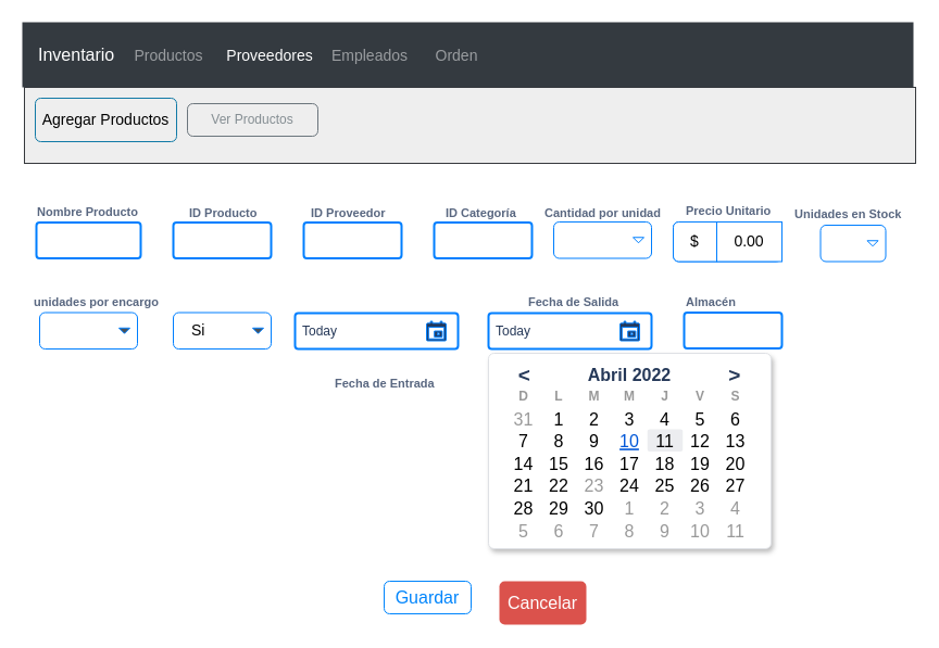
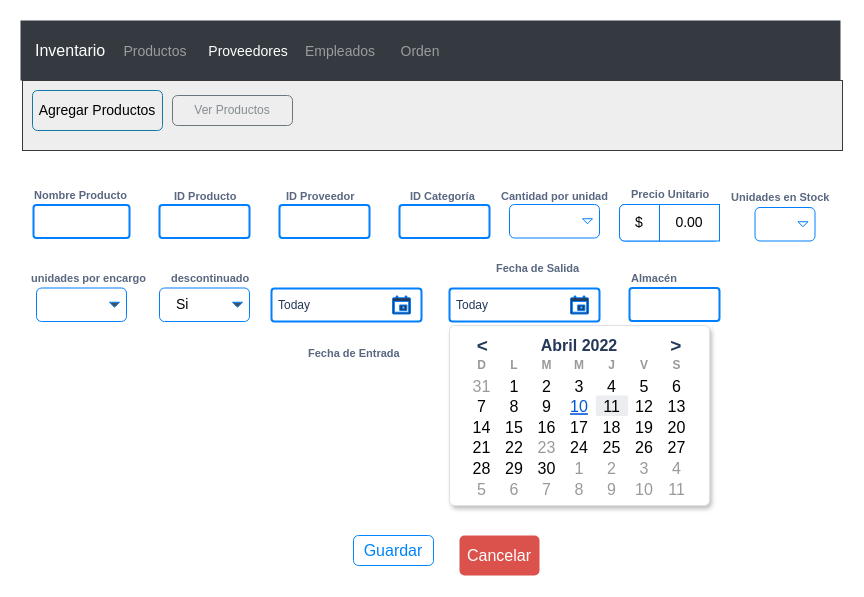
  <mxCell id="0" style=";html=1;" />
  <mxCell id="1" style=";html=1;" parent="0" />
  <mxCell id="2" value="Cancelar" style="html=1;shadow=0;dashed=0;shape=mxgraph.bootstrap.rrect;align=center;rSize=5;strokeColor=none;fillColor=#DB524C;fontColor=#ffffff;fontSize=16;whiteSpace=wrap;rounded=0;" parent="1" vertex="1"><mxGeometry x="459" y="535" width="80" height="40" as="geometry" /></mxCell>
  <mxCell id="3" value="Today" style="rounded=1;arcSize=9;fillColor=#ffffff;align=left;spacingLeft=5;strokeColor=#007FFF;html=1;strokeWidth=2;fontColor=#253858;fontSize=12" parent="1" vertex="1"><mxGeometry x="271" y="288" width="150" height="33" as="geometry" /></mxCell>
  <mxCell id="4" value="" style="shape=mxgraph.gmdl.calendar;fillColor=#253858;strokeColor=#007FFF;" parent="3" vertex="1"><mxGeometry x="1" y="0.5" width="18" height="18" relative="1" as="geometry"><mxPoint x="-29" y="-9" as="offset" /></mxGeometry></mxCell>
  <mxCell id="5" value="" style="shape=mxgraph.mockup.forms.rrect;rSize=5;strokeColor=#DFE1E5;fillColor=#ffffff;shadow=1" parent="1" vertex="1"><mxGeometry x="449" y="325" width="260" height="180" as="geometry" /></mxCell>
  <mxCell id="6" value="Abril 2022" style="strokeColor=none;fillColor=none;fontColor=#253858;fontSize=16;fontStyle=1" parent="5" vertex="1"><mxGeometry x="48.75" y="8.229" width="162.5" height="20.571" as="geometry" /></mxCell>
  <mxCell id="7" value="&lt;" style="strokeColor=none;fillColor=none;fontColor=#253858;fontSize=19;fontStyle=1;" parent="5" vertex="1"><mxGeometry x="13" y="8.229" width="40.625" height="20.571" as="geometry" /></mxCell>
  <mxCell id="8" value="&gt;" style="strokeColor=none;fillColor=none;fontColor=#253858;fontSize=19;fontStyle=1;" parent="5" vertex="1"><mxGeometry x="206.375" y="8.229" width="40.625" height="20.571" as="geometry" /></mxCell>
  <mxCell id="9" value="D" style="strokeColor=none;fillColor=none;fontColor=#999999;fontSize=12;fontStyle=1" parent="5" vertex="1"><mxGeometry x="16.25" y="28.8" width="32.5" height="20.571" as="geometry" /></mxCell>
  <mxCell id="10" value="L" style="strokeColor=none;fillColor=none;fontColor=#999999;fontSize=12;fontStyle=1" parent="5" vertex="1"><mxGeometry x="48.75" y="28.8" width="32.5" height="20.571" as="geometry" /></mxCell>
  <mxCell id="11" value="M" style="strokeColor=none;fillColor=none;fontColor=#999999;fontSize=12;fontStyle=1" parent="5" vertex="1"><mxGeometry x="81.25" y="28.8" width="32.5" height="20.571" as="geometry" /></mxCell>
  <mxCell id="12" value="M" style="strokeColor=none;fillColor=none;fontColor=#999999;fontSize=12;fontStyle=1" parent="5" vertex="1"><mxGeometry x="113.75" y="28.8" width="32.5" height="20.571" as="geometry" /></mxCell>
  <mxCell id="13" value="J" style="strokeColor=none;fillColor=none;fontColor=#999999;fontSize=12;fontStyle=1" parent="5" vertex="1"><mxGeometry x="146.25" y="28.8" width="32.5" height="20.571" as="geometry" /></mxCell>
  <mxCell id="14" value="V" style="strokeColor=none;fillColor=none;fontColor=#999999;fontSize=12;fontStyle=1" parent="5" vertex="1"><mxGeometry x="178.75" y="28.8" width="32.5" height="20.571" as="geometry" /></mxCell>
  <mxCell id="15" value="S" style="strokeColor=none;fillColor=none;fontColor=#999999;fontSize=12;fontStyle=1" parent="5" vertex="1"><mxGeometry x="211.25" y="28.8" width="32.5" height="20.571" as="geometry" /></mxCell>
  <mxCell id="16" value="31" style="strokeColor=none;fillColor=none;fontColor=#999999;fontSize=16" parent="5" vertex="1"><mxGeometry x="16.25" y="49.371" width="32.5" height="20.571" as="geometry" /></mxCell>
  <mxCell id="17" value="1" style="strokeColor=none;fillColor=none;fontColor=#000000;fontSize=16" parent="5" vertex="1"><mxGeometry x="48.75" y="49.371" width="32.5" height="20.571" as="geometry" /></mxCell>
  <mxCell id="18" value="2" style="strokeColor=none;fillColor=none;fontColor=#000000;fontSize=16" parent="5" vertex="1"><mxGeometry x="81.25" y="49.371" width="32.5" height="20.571" as="geometry" /></mxCell>
  <mxCell id="19" value="3" style="strokeColor=none;fillColor=none;fontColor=#000000;fontSize=16" parent="5" vertex="1"><mxGeometry x="113.75" y="49.371" width="32.5" height="20.571" as="geometry" /></mxCell>
  <mxCell id="20" value="4" style="strokeColor=none;fillColor=none;fontColor=#000000;fontSize=16" parent="5" vertex="1"><mxGeometry x="146.25" y="49.371" width="32.5" height="20.571" as="geometry" /></mxCell>
  <mxCell id="21" value="5" style="strokeColor=none;fillColor=none;fontColor=#000000;fontSize=16" parent="5" vertex="1"><mxGeometry x="178.75" y="49.371" width="32.5" height="20.571" as="geometry" /></mxCell>
  <mxCell id="22" value="6" style="strokeColor=none;fillColor=none;fontColor=#000000;fontSize=16" parent="5" vertex="1"><mxGeometry x="211.25" y="49.371" width="32.5" height="20.571" as="geometry" /></mxCell>
  <mxCell id="23" value="7" style="strokeColor=none;fillColor=none;fontColor=#000000;fontSize=16" parent="5" vertex="1"><mxGeometry x="16.25" y="69.943" width="32.5" height="20.571" as="geometry" /></mxCell>
  <mxCell id="24" value="8" style="strokeColor=none;fillColor=none;fontColor=#000000;fontSize=16" parent="5" vertex="1"><mxGeometry x="48.75" y="69.943" width="32.5" height="20.571" as="geometry" /></mxCell>
  <mxCell id="25" value="9" style="strokeColor=none;fillColor=none;fontColor=#000000;fontSize=16" parent="5" vertex="1"><mxGeometry x="81.25" y="69.943" width="32.5" height="20.571" as="geometry" /></mxCell>
  <mxCell id="26" value="10" style="strokeColor=none;fillColor=none;fontColor=#0057D8;fontSize=16;fontStyle=4" parent="5" vertex="1"><mxGeometry x="113.75" y="69.943" width="32.5" height="20.571" as="geometry" /></mxCell>
  <mxCell id="27" value="11" style="strokeColor=none;fillColor=#ECEDF0;fontColor=#000000;fontSize=16;rounded=1;arcSize=10" parent="5" vertex="1"><mxGeometry x="146.25" y="69.943" width="32.5" height="20.571" as="geometry" /></mxCell>
  <mxCell id="28" value="12" style="strokeColor=none;fillColor=none;fontColor=#000000;fontSize=16" parent="5" vertex="1"><mxGeometry x="178.75" y="69.943" width="32.5" height="20.571" as="geometry" /></mxCell>
  <mxCell id="29" value="13" style="strokeColor=none;fillColor=none;fontColor=#000000;fontSize=16" parent="5" vertex="1"><mxGeometry x="211.25" y="69.943" width="32.5" height="20.571" as="geometry" /></mxCell>
  <mxCell id="30" value="14" style="strokeColor=none;fillColor=none;fontColor=#000000;fontSize=16" parent="5" vertex="1"><mxGeometry x="16.25" y="90.514" width="32.5" height="20.571" as="geometry" /></mxCell>
  <mxCell id="31" value="15" style="strokeColor=none;fillColor=none;fontColor=#000000;fontSize=16" parent="5" vertex="1"><mxGeometry x="48.75" y="90.514" width="32.5" height="20.571" as="geometry" /></mxCell>
  <mxCell id="32" value="16" style="strokeColor=none;fillColor=none;fontColor=#000000;fontSize=16" parent="5" vertex="1"><mxGeometry x="81.25" y="90.514" width="32.5" height="20.571" as="geometry" /></mxCell>
  <mxCell id="33" value="17" style="strokeColor=none;fillColor=none;fontColor=#000000;fontSize=16" parent="5" vertex="1"><mxGeometry x="113.75" y="90.514" width="32.5" height="20.571" as="geometry" /></mxCell>
  <mxCell id="34" value="18" style="strokeColor=none;fillColor=none;fontColor=#000000;fontSize=16" parent="5" vertex="1"><mxGeometry x="146.25" y="90.514" width="32.5" height="20.571" as="geometry" /></mxCell>
  <mxCell id="35" value="19" style="strokeColor=none;fillColor=none;fontColor=#000000;fontSize=16" parent="5" vertex="1"><mxGeometry x="178.75" y="90.514" width="32.5" height="20.571" as="geometry" /></mxCell>
  <mxCell id="36" value="20" style="strokeColor=none;fillColor=none;fontColor=#000000;fontSize=16" parent="5" vertex="1"><mxGeometry x="211.25" y="90.514" width="32.5" height="20.571" as="geometry" /></mxCell>
  <mxCell id="37" value="21" style="strokeColor=none;fillColor=none;fontColor=#000000;fontSize=16" parent="5" vertex="1"><mxGeometry x="16.25" y="111.086" width="32.5" height="20.571" as="geometry" /></mxCell>
  <mxCell id="38" value="22" style="strokeColor=none;fillColor=none;fontColor=#000000;fontSize=16" parent="5" vertex="1"><mxGeometry x="48.75" y="111.086" width="32.5" height="20.571" as="geometry" /></mxCell>
  <mxCell id="39" value="23" style="strokeColor=none;fillColor=none;fontColor=#999999;fontSize=16" parent="5" vertex="1"><mxGeometry x="81.25" y="111.086" width="32.5" height="20.571" as="geometry" /></mxCell>
  <mxCell id="40" value="24" style="strokeColor=none;fillColor=none;fontColor=#000000;fontSize=16" parent="5" vertex="1"><mxGeometry x="113.75" y="111.086" width="32.5" height="20.571" as="geometry" /></mxCell>
  <mxCell id="41" value="25" style="strokeColor=none;fillColor=none;fontColor=#000000;fontSize=16" parent="5" vertex="1"><mxGeometry x="146.25" y="111.086" width="32.5" height="20.571" as="geometry" /></mxCell>
  <mxCell id="42" value="26" style="strokeColor=none;fillColor=none;fontColor=#000000;fontSize=16" parent="5" vertex="1"><mxGeometry x="178.75" y="111.086" width="32.5" height="20.571" as="geometry" /></mxCell>
  <mxCell id="43" value="27" style="strokeColor=none;fillColor=none;fontColor=#000000;fontSize=16" parent="5" vertex="1"><mxGeometry x="211.25" y="111.086" width="32.5" height="20.571" as="geometry" /></mxCell>
  <mxCell id="44" value="28" style="strokeColor=none;fillColor=none;fontColor=#000000;fontSize=16" parent="5" vertex="1"><mxGeometry x="16.25" y="131.657" width="32.5" height="20.571" as="geometry" /></mxCell>
  <mxCell id="45" value="29" style="strokeColor=none;fillColor=none;fontColor=#000000;fontSize=16" parent="5" vertex="1"><mxGeometry x="48.75" y="131.657" width="32.5" height="20.571" as="geometry" /></mxCell>
  <mxCell id="46" value="30" style="strokeColor=none;fillColor=none;fontColor=#000000;fontSize=16" parent="5" vertex="1"><mxGeometry x="81.25" y="131.657" width="32.5" height="20.571" as="geometry" /></mxCell>
  <mxCell id="47" value="1" style="strokeColor=none;fillColor=none;fontColor=#999999;fontSize=16" parent="5" vertex="1"><mxGeometry x="113.75" y="131.657" width="32.5" height="20.571" as="geometry" /></mxCell>
  <mxCell id="48" value="2" style="strokeColor=none;fillColor=none;fontColor=#999999;fontSize=16" parent="5" vertex="1"><mxGeometry x="146.25" y="131.657" width="32.5" height="20.571" as="geometry" /></mxCell>
  <mxCell id="49" value="3" style="strokeColor=none;fillColor=none;fontColor=#999999;fontSize=16" parent="5" vertex="1"><mxGeometry x="178.75" y="131.657" width="32.5" height="20.571" as="geometry" /></mxCell>
  <mxCell id="50" value="4" style="strokeColor=none;fillColor=none;fontColor=#999999;fontSize=16" parent="5" vertex="1"><mxGeometry x="211.25" y="131.657" width="32.5" height="20.571" as="geometry" /></mxCell>
  <mxCell id="51" value="5" style="strokeColor=none;fillColor=none;fontColor=#999999;fontSize=16" parent="5" vertex="1"><mxGeometry x="16.25" y="152.229" width="32.5" height="20.571" as="geometry" /></mxCell>
  <mxCell id="52" value="6" style="strokeColor=none;fillColor=none;fontColor=#999999;fontSize=16" parent="5" vertex="1"><mxGeometry x="48.75" y="152.229" width="32.5" height="20.571" as="geometry" /></mxCell>
  <mxCell id="53" value="7" style="strokeColor=none;fillColor=none;fontColor=#999999;fontSize=16" parent="5" vertex="1"><mxGeometry x="81.25" y="152.229" width="32.5" height="20.571" as="geometry" /></mxCell>
  <mxCell id="54" value="8" style="strokeColor=none;fillColor=none;fontColor=#999999;fontSize=16" parent="5" vertex="1"><mxGeometry x="113.75" y="152.229" width="32.5" height="20.571" as="geometry" /></mxCell>
  <mxCell id="55" value="9" style="strokeColor=none;fillColor=none;fontColor=#999999;fontSize=16" parent="5" vertex="1"><mxGeometry x="146.25" y="152.229" width="32.5" height="20.571" as="geometry" /></mxCell>
  <mxCell id="56" value="10" style="strokeColor=none;fillColor=none;fontColor=#999999;fontSize=16" parent="5" vertex="1"><mxGeometry x="178.75" y="152.229" width="32.5" height="20.571" as="geometry" /></mxCell>
  <mxCell id="57" value="11" style="strokeColor=none;fillColor=none;fontColor=#999999;fontSize=16" parent="5" vertex="1"><mxGeometry x="211.25" y="152.229" width="32.5" height="20.571" as="geometry" /></mxCell>
  <mxCell id="58" value="&amp;nbsp;ID Producto" style="fillColor=none;strokeColor=none;html=1;fontSize=11;fontStyle=0;align=left;fontColor=#596780;fontStyle=1;fontSize=11" parent="1" vertex="1"><mxGeometry x="169" y="185.5" width="70" height="20" as="geometry" /></mxCell>
  <mxCell id="59" value="" style="rounded=1;arcSize=9;align=left;spacingLeft=5;html=1;strokeWidth=2;fontSize=12;strokeColor=#007FFF;" parent="1" vertex="1"><mxGeometry x="159" y="204.5" width="90" height="33" as="geometry" /></mxCell>
  <mxCell id="60" value="Almacén&lt;span style=&quot;white-space: pre&quot;&gt; &lt;/span&gt;" style="fillColor=none;strokeColor=none;html=1;fontSize=11;fontStyle=0;align=left;fontColor=#596780;fontStyle=1;fontSize=11" parent="1" vertex="1"><mxGeometry x="629" y="267.5" width="80" height="20" as="geometry" /></mxCell>
  <mxCell id="61" value="" style="rounded=1;arcSize=9;align=left;spacingLeft=5;strokeColor=#007FFF;html=1;strokeWidth=2;fontSize=12" parent="1" vertex="1"><mxGeometry x="629" y="287.5" width="90" height="33" as="geometry" /></mxCell>
  <mxCell id="62" value="ID Proveedor" style="fillColor=none;strokeColor=none;html=1;fontSize=11;fontStyle=0;align=left;fontColor=#596780;fontStyle=1;fontSize=11" parent="1" vertex="1"><mxGeometry x="284" y="185.5" width="80" height="20" as="geometry" /></mxCell>
  <mxCell id="63" value="" style="rounded=1;arcSize=9;align=left;spacingLeft=5;html=1;strokeWidth=2;fontSize=12;strokeColor=#007FFF;" parent="1" vertex="1"><mxGeometry x="279" y="204.5" width="90" height="33" as="geometry" /></mxCell>
  <mxCell id="64" value="Fecha de Entrada" style="fillColor=none;strokeColor=none;html=1;fontSize=11;fontStyle=0;align=left;fontColor=#596780;fontStyle=1;fontSize=11" parent="1" vertex="1"><mxGeometry x="306" y="342.5" width="80" height="20" as="geometry" /></mxCell>
  <mxCell id="65" value="Cantidad por unidad" style="fillColor=none;strokeColor=none;html=1;fontSize=11;fontStyle=0;align=left;fontColor=#596780;fontStyle=1;fontSize=11" parent="1" vertex="1"><mxGeometry x="499" y="180.5" width="140" height="30" as="geometry" /></mxCell>
  <mxCell id="66" value="&amp;nbsp;Nombre Producto" style="fillColor=none;strokeColor=none;html=1;fontSize=11;fontStyle=0;align=left;fontColor=#596780;fontStyle=1;fontSize=11" parent="1" vertex="1"><mxGeometry x="29" y="184.5" width="70" height="20" as="geometry" /></mxCell>
  <mxCell id="67" value="" style="rounded=1;arcSize=9;align=left;spacingLeft=5;html=1;strokeWidth=2;fontSize=12;strokeColor=#007FFF;" parent="1" vertex="1"><mxGeometry x="33" y="204.5" width="96" height="33" as="geometry" /></mxCell>
  <mxCell id="68" value="Guardar" style="html=1;shadow=0;dashed=0;shape=mxgraph.bootstrap.rrect;rSize=5;strokeColor=#0085FC;strokeWidth=1;fillColor=none;fontColor=#0085FC;whiteSpace=wrap;align=center;verticalAlign=middle;spacingLeft=0;fontStyle=0;fontSize=16;spacing=5;" parent="1" vertex="1"><mxGeometry x="353" y="535" width="80" height="30" as="geometry" /></mxCell>
  <mxCell id="69" value="" style="html=1;shadow=0;dashed=0;shape=mxgraph.bootstrap.rrect;rSize=5;html=1;whiteSpace=wrap;align=left;spacing=15;spacingLeft=40;fontSize=14;strokeColor=#007FFF;" parent="1" vertex="1"><mxGeometry x="619" y="204" width="100" height="36.5" as="geometry" /></mxCell>
  <mxCell id="70" value="$" style="html=1;shadow=0;dashed=0;shape=mxgraph.bootstrap.leftButton;rSize=5;perimeter=none;whiteSpace=wrap;resizeHeight=1;fontSize=14;strokeColor=#007FFF;" parent="69" vertex="1"><mxGeometry width="40" height="36.5" relative="1" as="geometry"><mxPoint as="offset" /></mxGeometry></mxCell>
  <mxCell id="71" value="0.00" style="html=1;shadow=0;dashed=0;perimeter=none;whiteSpace=wrap;resizeHeight=1;fontSize=14;strokeColor=#007FFF;" parent="69" vertex="1"><mxGeometry width="60" height="36.5" relative="1" as="geometry"><mxPoint x="40" as="offset" /></mxGeometry></mxCell>
  <mxCell id="72" value="" style="html=1;shadow=0;dashed=0;shape=mxgraph.bootstrap.rrect;rSize=5;strokeWidth=1;whiteSpace=wrap;align=left;verticalAlign=middle;fontStyle=0;fontSize=14;spacingRight=0;spacing=17;strokeColor=#007FFF;" parent="1" vertex="1"><mxGeometry x="509" y="204" width="90" height="33.5" as="geometry" /></mxCell>
  <mxCell id="73" value="" style="shape=triangle;direction=south;perimeter=none;strokeColor=#007FFF;" parent="72" vertex="1"><mxGeometry x="1" y="0.5" width="10" height="5" relative="1" as="geometry"><mxPoint x="-17" y="-2.5" as="offset" /></mxGeometry></mxCell>
  <mxCell id="74" value="" style="html=1;shadow=0;dashed=0;fillColor=#eeeeee;strokeColor=#36393d;fontSize=16;align=left;spacing=15;" vertex="1" parent="1"><mxGeometry x="22" y="80" width="820" height="70" as="geometry" /></mxCell>
  <mxCell id="75" value="Agregar Productos" style="html=1;shadow=0;dashed=0;shape=mxgraph.bootstrap.rrect;rSize=5;strokeColor=#127AA6;html=1;whiteSpace=wrap;fillColor=none;fontColor=#000000;align=center;spacingLeft=0;fontSize=14;" vertex="1" parent="74"><mxGeometry width="130" height="40" relative="1" as="geometry"><mxPoint x="10" y="10" as="offset" /></mxGeometry></mxCell>
  <mxCell id="76" value="Ver Productos" style="html=1;shadow=0;dashed=0;shape=mxgraph.bootstrap.rrect;rSize=5;;strokeColor=#6C767D;fontColor=#848D92;fillColor=none;rSize=5;perimeter=none;whiteSpace=wrap;resizeHeight=1;" vertex="1" parent="74"><mxGeometry width="120" height="30" relative="1" as="geometry"><mxPoint x="150" y="15" as="offset" /></mxGeometry></mxCell>
  <mxCell id="77" value="ID Categoría" style="fillColor=none;strokeColor=none;html=1;fontSize=11;fontStyle=0;align=left;fontColor=#596780;fontStyle=1;fontSize=11" vertex="1" parent="1"><mxGeometry x="408" y="186" width="80" height="20" as="geometry" /></mxCell>
  <mxCell id="78" value="" style="rounded=1;arcSize=9;align=left;spacingLeft=5;html=1;strokeWidth=2;fontSize=12;strokeColor=#007FFF;" vertex="1" parent="1"><mxGeometry x="399" y="204.5" width="90" height="33" as="geometry" /></mxCell>
  <mxCell id="79" style="edgeStyle=orthogonalEdgeStyle;rounded=0;orthogonalLoop=1;jettySize=auto;html=1;exitX=0.5;exitY=1;exitDx=0;exitDy=0;fontColor=#000000;strokeColor=#007FFF;" edge="1" parent="1" source="65" target="65"><mxGeometry relative="1" as="geometry" /></mxCell>
  <mxCell id="80" value="Precio Unitario" style="fillColor=none;strokeColor=none;html=1;fontSize=11;fontStyle=0;align=left;fontColor=#596780;fontStyle=1;fontSize=11" parent="1" vertex="1"><mxGeometry x="629" y="184" width="80" height="20" as="geometry" /></mxCell>
+ <mxCell id="81" value="descontinuado" style="fillColor=none;strokeColor=none;html=1;fontSize=11;fontStyle=0;align=left;fontColor=#596780;fontStyle=1;fontSize=11" vertex="1" parent="1"><mxGeometry x="169" y="267.5" width="70" height="20" as="geometry" /></mxCell>
  <mxCell id="82" value="unidades por encargo" style="fillColor=none;strokeColor=none;html=1;fontSize=11;fontStyle=0;align=left;fontColor=#596780;fontStyle=1;fontSize=11" vertex="1" parent="1"><mxGeometry x="29" y="267.5" width="80" height="20" as="geometry" /></mxCell>
  <mxCell id="83" value="Unidades en Stock" style="fillColor=none;strokeColor=none;html=1;fontSize=11;fontStyle=0;align=left;fontColor=#596780;fontStyle=1;fontSize=11" vertex="1" parent="1"><mxGeometry x="729" y="187" width="111" height="20" as="geometry" /></mxCell>
  <mxCell id="84" value="" style="html=1;shadow=0;dashed=0;shape=mxgraph.bootstrap.rrect;rSize=5;strokeWidth=1;whiteSpace=wrap;align=left;verticalAlign=middle;fontStyle=0;fontSize=14;spacingRight=0;spacing=17;strokeColor=#007FFF;" vertex="1" parent="1"><mxGeometry x="754.5" y="207" width="60" height="33.5" as="geometry" /></mxCell>
  <mxCell id="85" value="" style="shape=triangle;direction=south;perimeter=none;strokeColor=#007FFF;" vertex="1" parent="84"><mxGeometry x="1" y="0.5" width="10" height="5" relative="1" as="geometry"><mxPoint x="-17" y="-2.5" as="offset" /></mxGeometry></mxCell>
  <mxCell id="86" value="" style="html=1;shadow=0;dashed=0;shape=mxgraph.bootstrap.rrect;rSize=5;strokeWidth=1;whiteSpace=wrap;align=left;verticalAlign=middle;fontStyle=0;fontSize=14;spacingRight=0;spacing=17;strokeColor=#007FFF;" vertex="1" parent="1"><mxGeometry x="36" y="287.5" width="90" height="33.5" as="geometry" /></mxCell>
  <mxCell id="87" value="" style="shape=triangle;direction=south;fillColor=#495057;strokeColor=#007FFF;perimeter=none;" vertex="1" parent="86"><mxGeometry x="1" y="0.5" width="10" height="5" relative="1" as="geometry"><mxPoint x="-17" y="-2.5" as="offset" /></mxGeometry></mxCell>
  <mxCell id="88" value="Si" style="html=1;shadow=0;dashed=0;shape=mxgraph.bootstrap.rrect;rSize=5;strokeWidth=1;whiteSpace=wrap;align=left;verticalAlign=middle;fontStyle=0;fontSize=14;spacingRight=0;spacing=17;strokeColor=#007FFF;" vertex="1" parent="1"><mxGeometry x="159" y="287.5" width="90" height="33.5" as="geometry" /></mxCell>
  <mxCell id="89" value="" style="shape=triangle;direction=south;fillColor=#495057;strokeColor=#007FFF;perimeter=none;" vertex="1" parent="88"><mxGeometry x="1" y="0.5" width="10" height="5" relative="1" as="geometry"><mxPoint x="-17" y="-2.5" as="offset" /></mxGeometry></mxCell>
  <mxCell id="90" value="Today" style="rounded=1;arcSize=9;fillColor=#ffffff;align=left;spacingLeft=5;strokeColor=#007FFF;html=1;strokeWidth=2;fontColor=#253858;fontSize=12" vertex="1" parent="1"><mxGeometry x="449" y="288" width="150" height="33" as="geometry" /></mxCell>
  <mxCell id="91" value="" style="shape=mxgraph.gmdl.calendar;fillColor=#253858;strokeColor=#007FFF;" vertex="1" parent="90"><mxGeometry x="1" y="0.5" width="18" height="18" relative="1" as="geometry"><mxPoint x="-29" y="-9" as="offset" /></mxGeometry></mxCell>
- <mxCell id="92" value="Fecha de Salida" style="fillColor=none;strokeColor=none;html=1;fontSize=11;fontStyle=0;align=left;fontColor=#596780;fontStyle=1;fontSize=11" vertex="1" parent="1"><mxGeometry x="484" y="267.5" width="80" height="20" as="geometry" /></mxCell>
+ <mxCell id="92" value="Fecha de Salida" style="fillColor=none;strokeColor=none;html=1;fontSize=11;fontStyle=0;align=left;fontColor=#596780;fontStyle=1;fontSize=11" vertex="1" parent="1"><mxGeometry x="494" y="257.5" width="80" height="20" as="geometry" /></mxCell>
  <mxCell id="93" value="Inventario" style="html=1;shadow=0;dashed=0;fillColor=#343A40;strokeColor=none;fontSize=16;fontColor=#ffffff;align=left;spacing=15;" vertex="1" parent="1"><mxGeometry x="20" y="20" width="820" height="60" as="geometry" /></mxCell>
  <mxCell id="94" value="Productos" style="fillColor=none;strokeColor=none;fontSize=14;fontColor=#9A9DA0;align=center;" vertex="1" parent="93"><mxGeometry width="70" height="40" relative="1" as="geometry"><mxPoint x="100" y="10" as="offset" /></mxGeometry></mxCell>
  <mxCell id="95" value="Proveedores" style="fillColor=none;strokeColor=none;fontSize=14;fontColor=#FFFFFF;align=center;" vertex="1" parent="93"><mxGeometry width="70" height="40" relative="1" as="geometry"><mxPoint x="193" y="10" as="offset" /></mxGeometry></mxCell>
  <mxCell id="96" value="Empleados" style="fillColor=none;strokeColor=none;fontSize=14;fontColor=#9A9DA0;align=center;spacingRight=0;" vertex="1" parent="93"><mxGeometry width="80" height="40" relative="1" as="geometry"><mxPoint x="280" y="10" as="offset" /></mxGeometry></mxCell>
  <mxCell id="97" value="Orden" style="fillColor=none;strokeColor=none;fontSize=14;fontColor=#9A9DA0;align=center;" vertex="1" parent="93"><mxGeometry width="80" height="40" relative="1" as="geometry"><mxPoint x="360" y="10" as="offset" /></mxGeometry></mxCell>
